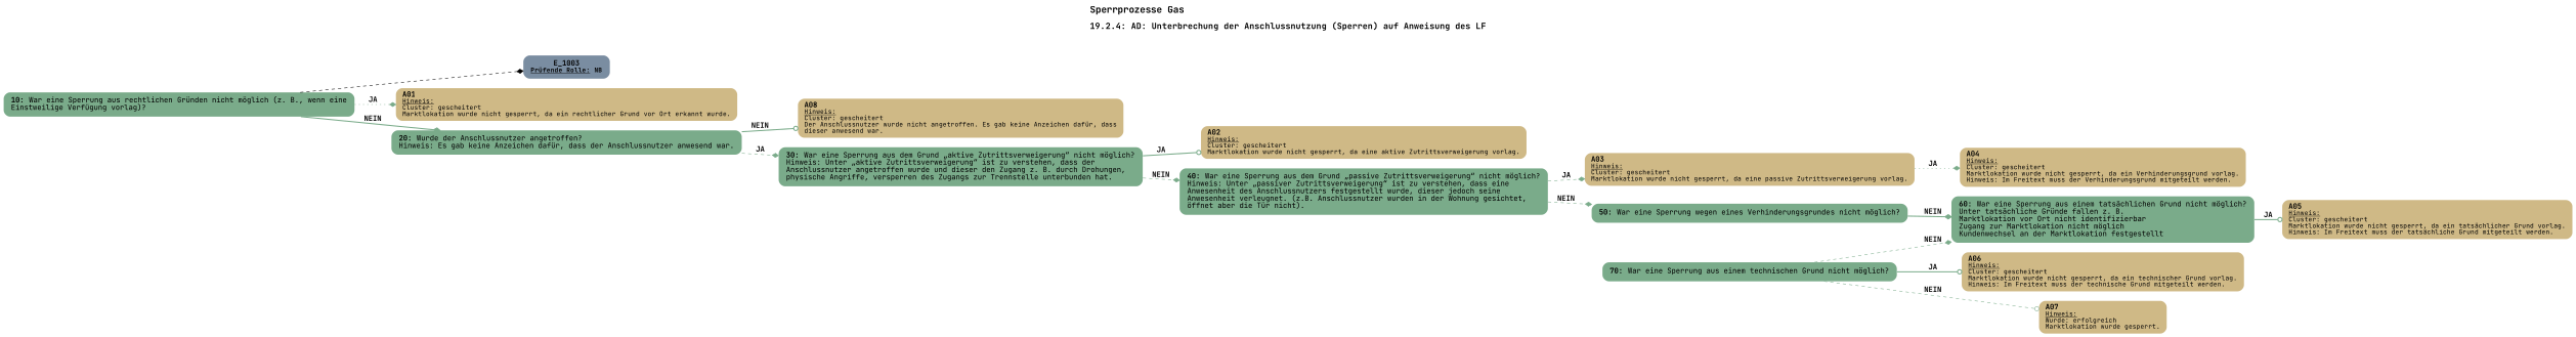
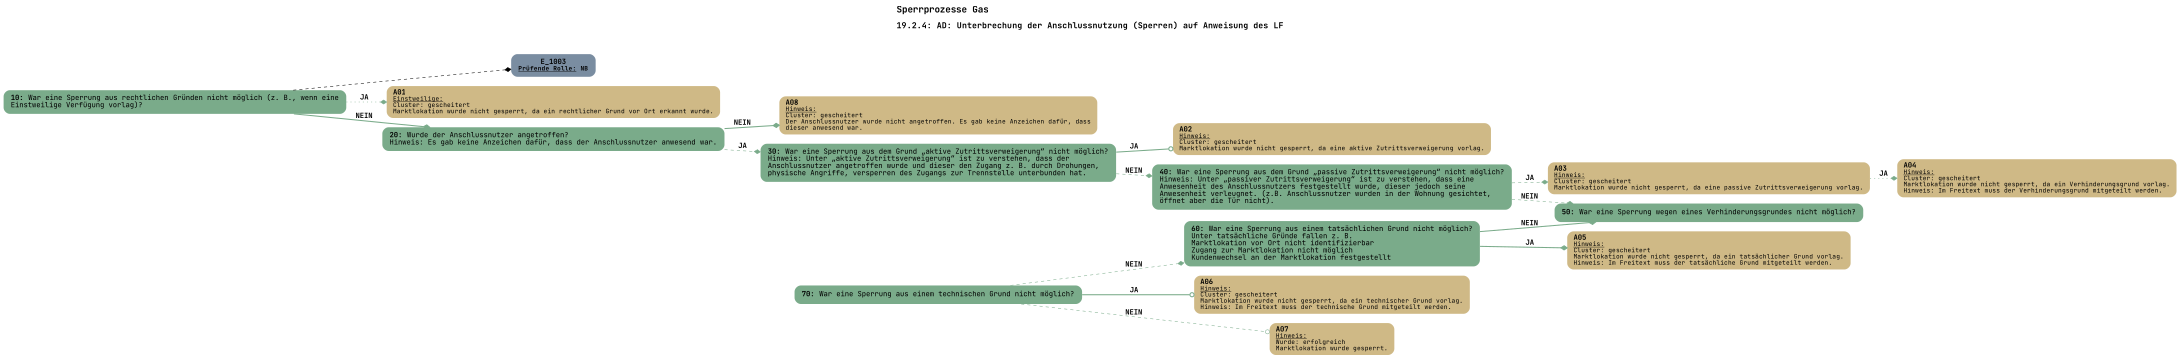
  digraph {
    concentrate=true
    fontname="JetBrains Mono"
    label=<<B><FONT POINT-SIZE="18">Sperrprozesse Gas</FONT></B><BR align="left"/><BR/><B><FONT POINT-SIZE="16">19.2.4: AD: Unterbrechung der Anschlussnutzung (Sperren) auf Anweisung des LF</FONT></B><BR align="left"/><BR/><BR/><BR/>>
    labelloc=t
    pack=true
    packmode=array
    rankdir=LR
    node [fillcolor="#cfb986" fontname="JetBrains Mono" margin="0.2,0.12" penwidth=0.0 shape=box style="filled,rounded"]
    edge [arrowhead=diamond fontname="JetBrains Mono" style=dashed color="#7aab8a"]
    n1 [fillcolor="#7a8da1" label=<<B>E_1003</B><BR align="center"/><FONT point-size="12"><B><U>Prüfende Rolle:</U> NB</B></FONT><BR align="center"/>>]
    n2 [fillcolor="#7aab8a" label=<<B>10: </B>War eine Sperrung aus rechtlichen Gründen nicht möglich (z. B., wenn eine<BR align="left"/>Einstweilige Verfügung vorlag)?<BR align="left"/>>]
-   n3 [label=<<B>A01</B><BR align="left"/><FONT point-size="12"><U>Hinweis:</U><BR align="left"/>Cluster: gescheitert<BR align="left"/>Marktlokation wurde nicht gesperrt, da ein rechtlicher Grund vor Ort erkannt wurde.<BR align="left"/></FONT>> margin="0.17,0.08"]
+   n3 [label=<<B>A01</B><BR align="left"/><FONT point-size="12"><U>Einstweilige:</U><BR align="left"/>Cluster: gescheitert<BR align="left"/>Marktlokation wurde nicht gesperrt, da ein rechtlicher Grund vor Ort erkannt wurde.<BR align="left"/></FONT>> margin="0.17,0.08"]
    n4 [fillcolor="#7aab8a" label=<<B>20: </B>Wurde der Anschlussnutzer angetroffen?<BR align="left"/>Hinweis: Es gab keine Anzeichen dafür, dass der Anschlussnutzer anwesend war.<BR align="left"/>>]
    n5 [label=<<B>A08</B><BR align="left"/><FONT point-size="12"><U>Hinweis:</U><BR align="left"/>Cluster: gescheitert<BR align="left"/>Der Anschlussnutzer wurde nicht angetroffen. Es gab keine Anzeichen dafür, dass<BR align="left"/>dieser anwesend war.<BR align="left"/></FONT>> margin="0.17,0.08"]
    n6 [fillcolor="#7aab8a" label=<<B>30: </B>War eine Sperrung aus dem Grund „aktive Zutrittsverweigerung“ nicht möglich?<BR align="left"/>Hinweis: Unter „aktive Zutrittsverweigerung“ ist zu verstehen, dass der<BR align="left"/>Anschlussnutzer angetroffen wurde und dieser den Zugang z. B. durch Drohungen,<BR align="left"/>physische Angriffe, versperren des Zugangs zur Trennstelle unterbunden hat.<BR align="left"/>>]
    n7 [label=<<B>A02</B><BR align="left"/><FONT point-size="12"><U>Hinweis:</U><BR align="left"/>Cluster: gescheitert<BR align="left"/>Marktlokation wurde nicht gesperrt, da eine aktive Zutrittsverweigerung vorlag.<BR align="left"/></FONT>> margin="0.17,0.08"]
    n8 [fillcolor="#7aab8a" label=<<B>40: </B>War eine Sperrung aus dem Grund „passive Zutrittsverweigerung“ nicht möglich?<BR align="left"/>Hinweis: Unter „passiver Zutrittsverweigerung“ ist zu verstehen, dass eine<BR align="left"/>Anwesenheit des Anschlussnutzers festgestellt wurde, dieser jedoch seine<BR align="left"/>Anwesenheit verleugnet. (z.B. Anschlussnutzer wurden in der Wohnung gesichtet,<BR align="left"/>öffnet aber die Tür nicht).<BR align="left"/>>]
    n9 [label=<<B>A03</B><BR align="left"/><FONT point-size="12"><U>Hinweis:</U><BR align="left"/>Cluster: gescheitert<BR align="left"/>Marktlokation wurde nicht gesperrt, da eine passive Zutrittsverweigerung vorlag.<BR align="left"/></FONT>> margin="0.17,0.08"]
    n10 [fillcolor="#7aab8a" label=<<B>50: </B>War eine Sperrung wegen eines Verhinderungsgrundes nicht möglich?<BR align="left"/>>]
    n11 [label=<<B>A04</B><BR align="left"/><FONT point-size="12"><U>Hinweis:</U><BR align="left"/>Cluster: gescheitert<BR align="left"/>Marktlokation wurde nicht gesperrt, da ein Verhinderungsgrund vorlag.<BR align="left"/>Hinweis: Im Freitext muss der Verhinderungsgrund mitgeteilt werden.<BR align="left"/></FONT>> margin="0.17,0.08"]
    n12 [fillcolor="#7aab8a" label=<<B>60: </B>War eine Sperrung aus einem tatsächlichen Grund nicht möglich?<BR align="left"/>Unter tatsächliche Gründe fallen z. B.<BR align="left"/>Marktlokation vor Ort nicht identifizierbar<BR align="left"/>Zugang zur Marktlokation nicht möglich<BR align="left"/>Kundenwechsel an der Marktlokation festgestellt<BR align="left"/>>]
    n13 [label=<<B>A05</B><BR align="left"/><FONT point-size="12"><U>Hinweis:</U><BR align="left"/>Cluster: gescheitert<BR align="left"/>Marktlokation wurde nicht gesperrt, da ein tatsächlicher Grund vorlag.<BR align="left"/>Hinweis: Im Freitext muss der tatsächliche Grund mitgeteilt werden.<BR align="left"/></FONT>> margin="0.17,0.08"]
    n14 [fillcolor="#7aab8a" label=<<B>70: </B>War eine Sperrung aus einem technischen Grund nicht möglich?<BR align="left"/>>]
    n15 [label=<<B>A06</B><BR align="left"/><FONT point-size="12"><U>Hinweis:</U><BR align="left"/>Cluster: gescheitert<BR align="left"/>Marktlokation wurde nicht gesperrt, da ein technischer Grund vorlag.<BR align="left"/>Hinweis: Im Freitext muss der technische Grund mitgeteilt werden.<BR align="left"/></FONT>> margin="0.17,0.08"]
    n16 [label=<<B>A07</B><BR align="left"/><FONT point-size="12"><U>Hinweis:</U><BR align="left"/>Wurde: erfolgreich<BR align="left"/>Marktlokation wurde gesperrt.<BR align="left"/></FONT>> margin="0.17,0.08"]
    n2 -> n1 [color=""]
    n2 -> n3 [label=<<B>JA</B>> style=dotted]
    n2 -> n4 [label=<<B>NEIN</B>> style=bold]
-   n4 -> n5 [arrowhead=odot label=<<B>NEIN</B>> style=bold]
+   n4 -> n5 [label=<<B>NEIN</B>> style=bold]
    n4 -> n6 [label=<<B>JA</B>>]
    n6 -> n7 [arrowhead=odot label=<<B>JA</B>> style=bold]
    n6 -> n8 [label=<<B>NEIN</B>>]
    n8 -> n9 [label=<<B>JA</B>>]
    n8 -> n10 [label=<<B>NEIN</B>>]
    n9 -> n11 [label=<<B>JA</B>> style=dotted]
-   n10 -> n12 [label=<<B>NEIN</B>> style=bold]
-   n12 -> n13 [arrowhead=odot label=<<B>JA</B>> style=bold]
+   n12 -> n10 [label=<<B>NEIN</B>> style=bold]
+   n12 -> n13 [label=<<B>JA</B>> style=bold]
    n14 -> n12 [label=<<B>NEIN</B>>]
    n14 -> n15 [arrowhead=odot label=<<B>JA</B>> style=bold]
    n14 -> n16 [arrowhead=odot label=<<B>NEIN</B>>]
  }
